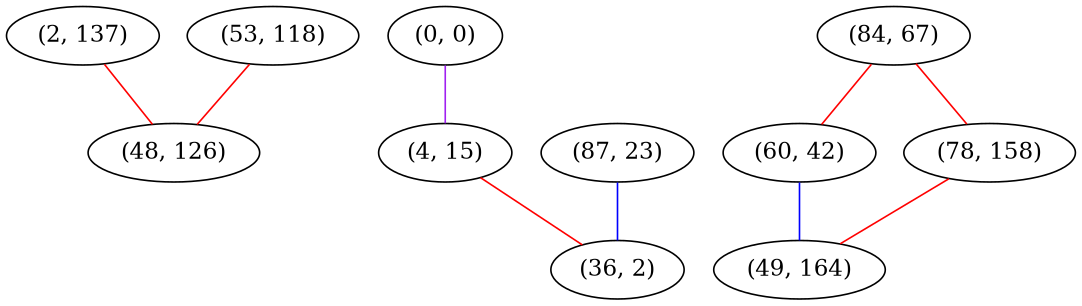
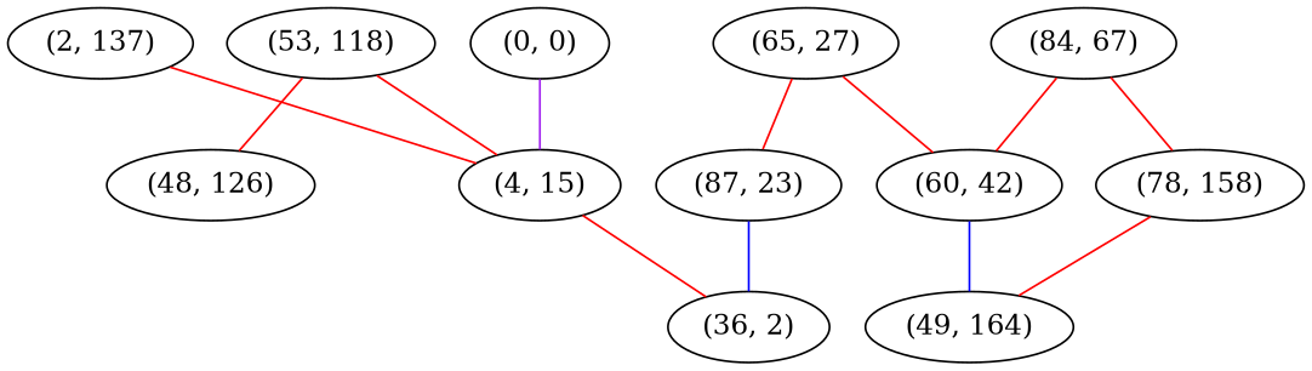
  graph {
    edge [color=red weight=1]
    "(0, 0)"
    "(4, 15)"
    "(36, 2)"
    "(84, 67)"
    "(78, 158)"
    "(60, 42)"
    "(49, 164)"
    "(2, 137)"
    "(48, 126)"
    "(53, 118)"
+   "(65, 27)"
    "(87, 23)"
    "(0, 0)" -- "(4, 15)" [color=purple weight=4]
    "(4, 15)" -- "(36, 2)"
    "(84, 67)" -- "(78, 158)"
    "(84, 67)" -- "(60, 42)"
    "(78, 158)" -- "(49, 164)"
    "(60, 42)" -- "(49, 164)" [color=blue weight=3]
-   "(2, 137)" -- "(48, 126)"
+   "(2, 137)" -- "(4, 15)"
+   "(53, 118)" -- "(4, 15)"
    "(53, 118)" -- "(48, 126)"
+   "(65, 27)" -- "(60, 42)"
+   "(65, 27)" -- "(87, 23)"
    "(87, 23)" -- "(36, 2)" [color=blue weight=3]
  }
